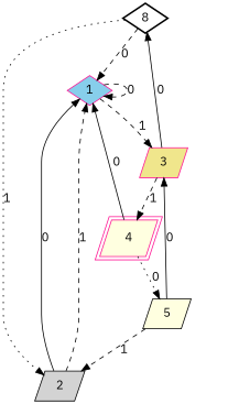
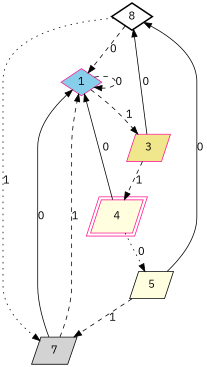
  digraph {
    fontname="IBM Plex Sans"
    node [color=black fillcolor=lightyellow fontname="IBM Plex Sans" shape=parallelogram style=filled]
    edge [fontname="IBM Plex Sans" style=dashed]
    n1 [fillcolor=white label=8 shape=diamond style="bold,filled"]
    1 [color=deeppink fillcolor=skyblue shape=diamond]
-   2 [fillcolor=lightgrey]
+   2 [fillcolor=lightgrey label=7]
    3 [color=deeppink fillcolor=khaki]
    4 [color=deeppink peripheries=2]
    5
    n1 -> 1 [label=0]
    n1 -> 2 [label=1 style=dotted]
    1 -> 1 [label=0]
    1 -> 3 [label=1]
    2 -> 1 [label=0 style=solid]
    2 -> 1 [label=1]
    3 -> n1 [label=0 style=solid]
    3 -> 4 [label=1]
    4 -> 1 [label=0 style=solid]
    4 -> 5 [label=0 style=dotted]
    5 -> 2 [label=1]
-   5 -> 3 [label=0 style=solid]
+   5 -> n1 [label=0 style=solid]
  }
